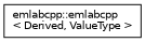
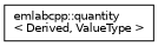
  digraph {
    rankdir=LR
-   n1 [color=black fillcolor=white fontname=Helvetica fontsize=10 height=0.2 label="emlabcpp::emlabcpp\l\< Derived, ValueType \>" shape=record style=filled width=0.4]
+   n1 [color=black fillcolor=white fontname=Helvetica fontsize=10 height=0.2 label="emlabcpp::quantity\l\< Derived, ValueType \>" shape=record style=filled width=0.4]
  }
